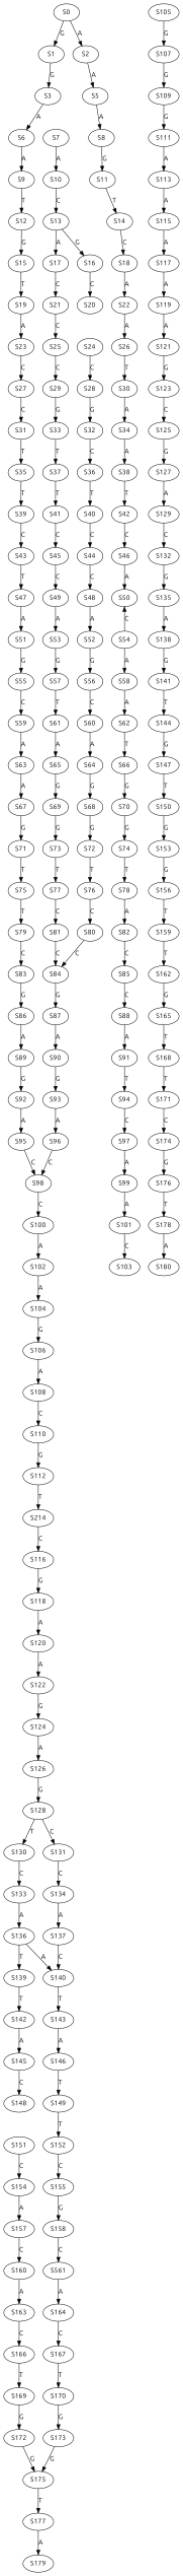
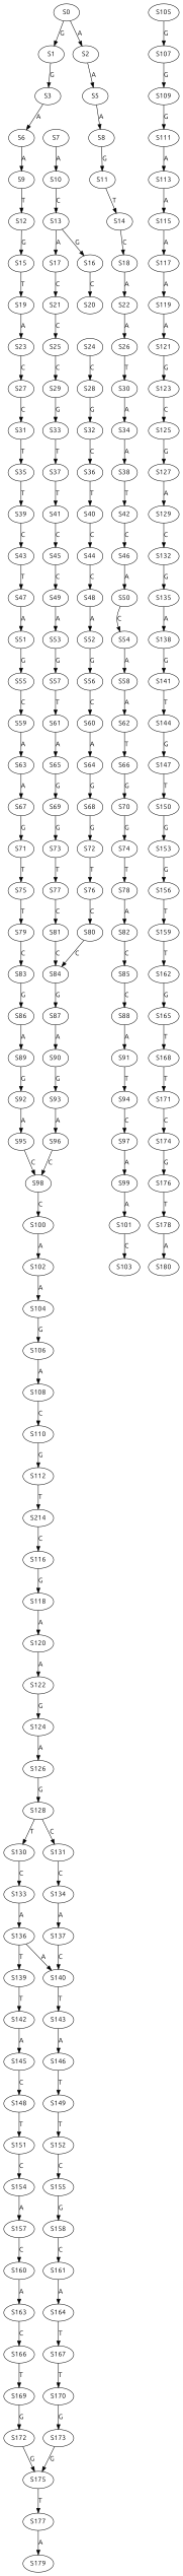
  strict digraph {
    fontname=Ubuntu
    node [fontname=Ubuntu]
    edge [fontname=Ubuntu]
    S0
    S1
    S2
    S3
    S5
    S6
    S8
    S9
    S7
    S10
    S11
    S12
    S13
    S14
    S15
    S16
    S17
    S18
    S19
    S20
    S21
    S22
    S23
    S25
    S26
    S27
    S24
    S28
    S29
    S30
    S31
    S32
    S33
    S34
    S35
    S36
    S37
    S38
    S39
    S40
    S41
    S42
    S43
    S44
    S45
    S46
    S47
    S48
    S49
    S50
    S51
    S52
    S53
    S54
    S55
    S56
    S57
    S58
    S59
    S60
    S61
    S62
    S63
    S64
    S65
    S66
    S67
    S68
    S69
    S70
    S71
    S72
    S73
    S74
    S75
    S76
    S77
    S78
    S79
    S80
    S81
    S82
    S83
    S84
    S85
    S86
    S87
    S88
    S89
    S90
    S91
    S92
    S93
    S94
    S95
    S96
    S97
    S98
    S99
    S100
    S101
    S102
    S103
    S104
    S106
    S105
    S107
    S108
    S109
    S110
    S111
    S112
    S113
    n114 [label=S214]
    S115
    S116
    S117
    S118
    S119
    S120
    S121
    S122
    S123
    S124
    S125
    S126
    S127
    S128
    S129
    S130
    S131
    S132
    S133
    S134
    S135
    S136
    S137
    S138
    S139
    S140
    S141
    S142
    S143
    S144
    S145
    S146
    S147
    S148
    S149
    S150
    S151
    S152
    S153
    S154
    S155
    S156
    S157
    S158
    S159
    S160
-   S161 [label=S561]
+   S161
    S162
    S163
    S164
    S165
    S166
    S167
    S168
    S169
    S170
    S171
    S172
    S173
    S174
    S175
    S176
    S177
    S178
    S179
    S180
    S0 -> S1 [label=G]
    S0 -> S2 [label=A]
    S1 -> S3 [label=G]
    S2 -> S5 [label=A]
    S3 -> S6 [label=A]
    S5 -> S8 [label=A]
    S6 -> S9 [label=A]
    S8 -> S11 [label=G]
    S9 -> S12 [label=T]
    S7 -> S10 [label=A]
    S10 -> S13 [label=C]
    S11 -> S14 [label=T]
    S12 -> S15 [label=G]
    S13 -> S16 [label=G]
    S13 -> S17 [label=A]
    S14 -> S18 [label=C]
    S15 -> S19 [label=T]
    S16 -> S20 [label=C]
    S17 -> S21 [label=C]
    S18 -> S22 [label=A]
    S19 -> S23 [label=A]
    S21 -> S25 [label=C]
    S22 -> S26 [label=A]
    S23 -> S27 [label=C]
    S25 -> S29 [label=C]
    S26 -> S30 [label=T]
    S27 -> S31 [label=C]
    S24 -> S28 [label=C]
    S28 -> S32 [label=G]
    S29 -> S33 [label=G]
    S30 -> S34 [label=A]
    S31 -> S35 [label=T]
    S32 -> S36 [label=C]
    S33 -> S37 [label=T]
    S34 -> S38 [label=A]
    S35 -> S39 [label=T]
    S36 -> S40 [label=T]
    S37 -> S41 [label=T]
    S38 -> S42 [label=T]
    S39 -> S43 [label=C]
    S40 -> S44 [label=C]
    S41 -> S45 [label=C]
    S42 -> S46 [label=C]
    S43 -> S47 [label=T]
    S44 -> S48 [label=C]
    S45 -> S49 [label=C]
    S46 -> S50 [label=A]
    S47 -> S51 [label=A]
    S48 -> S52 [label=A]
    S49 -> S53 [label=A]
-   S54 -> S50 [label=C]
+   S50 -> S54 [label=C]
    S51 -> S55 [label=G]
    S52 -> S56 [label=G]
    S53 -> S57 [label=G]
    S54 -> S58 [label=A]
    S55 -> S59 [label=C]
    S56 -> S60 [label=C]
    S57 -> S61 [label=T]
    S58 -> S62 [label=A]
    S59 -> S63 [label=A]
    S60 -> S64 [label=A]
    S61 -> S65 [label=A]
    S62 -> S66 [label=T]
    S63 -> S67 [label=A]
    S64 -> S68 [label=G]
    S65 -> S69 [label=G]
    S66 -> S70 [label=G]
    S67 -> S71 [label=G]
    S68 -> S72 [label=G]
    S69 -> S73 [label=G]
    S70 -> S74 [label=G]
    S71 -> S75 [label=T]
    S72 -> S76 [label=T]
    S73 -> S77 [label=T]
    S74 -> S78 [label=T]
    S75 -> S79 [label=T]
    S76 -> S80 [label=C]
    S77 -> S81 [label=C]
    S78 -> S82 [label=A]
    S79 -> S83 [label=C]
    S80 -> S84 [label=C]
    S81 -> S84 [label=C]
    S82 -> S85 [label=C]
    S83 -> S86 [label=G]
    S84 -> S87 [label=G]
    S85 -> S88 [label=C]
    S86 -> S89 [label=A]
    S87 -> S90 [label=A]
    S88 -> S91 [label=A]
    S89 -> S92 [label=G]
    S90 -> S93 [label=G]
    S91 -> S94 [label=T]
    S92 -> S95 [label=A]
    S93 -> S96 [label=A]
    S94 -> S97 [label=C]
    S95 -> S98 [label=C]
    S96 -> S98 [label=C]
    S97 -> S99 [label=A]
    S98 -> S100 [label=C]
    S99 -> S101 [label=A]
    S100 -> S102 [label=A]
    S101 -> S103 [label=C]
    S102 -> S104 [label=A]
    S104 -> S106 [label=G]
    S106 -> S108 [label=A]
    S105 -> S107 [label=G]
    S107 -> S109 [label=G]
    S108 -> S110 [label=C]
    S109 -> S111 [label=G]
    S110 -> S112 [label=G]
    S111 -> S113 [label=A]
    S112 -> n114 [label=T]
    S113 -> S115 [label=A]
    n114 -> S116 [label=C]
    S115 -> S117 [label=A]
    S116 -> S118 [label=G]
    S117 -> S119 [label=A]
    S118 -> S120 [label=A]
    S119 -> S121 [label=A]
    S120 -> S122 [label=A]
    S121 -> S123 [label=G]
    S122 -> S124 [label=G]
    S123 -> S125 [label=C]
    S124 -> S126 [label=A]
    S125 -> S127 [label=G]
    S126 -> S128 [label=G]
    S127 -> S129 [label=A]
    S128 -> S130 [label=T]
    S128 -> S131 [label=C]
    S129 -> S132 [label=C]
    S130 -> S133 [label=C]
    S131 -> S134 [label=C]
    S132 -> S135 [label=G]
    S133 -> S136 [label=A]
    S134 -> S137 [label=A]
    S135 -> S138 [label=A]
    S136 -> S139 [label=T]
    S136 -> S140 [label=A]
    S137 -> S140 [label=C]
    S138 -> S141 [label=G]
    S139 -> S142 [label=T]
    S140 -> S143 [label=T]
    S141 -> S144 [label=T]
    S142 -> S145 [label=A]
    S143 -> S146 [label=A]
    S144 -> S147 [label=G]
    S145 -> S148 [label=C]
    S146 -> S149 [label=T]
    S147 -> S150 [label=T]
+   S148 -> S151 [label=T]
    S149 -> S152 [label=T]
    S150 -> S153 [label=G]
    S151 -> S154 [label=C]
    S152 -> S155 [label=C]
    S153 -> S156 [label=G]
    S154 -> S157 [label=A]
    S155 -> S158 [label=G]
    S156 -> S159 [label=T]
    S157 -> S160 [label=C]
    S158 -> S161 [label=C]
    S159 -> S162 [label=T]
    S160 -> S163 [label=A]
    S161 -> S164 [label=A]
    S162 -> S165 [label=G]
    S163 -> S166 [label=C]
-   S164 -> S167 [label=C]
+   S164 -> S167 [label=T]
    S165 -> S168 [label=T]
    S166 -> S169 [label=T]
    S167 -> S170 [label=T]
    S168 -> S171 [label=T]
    S169 -> S172 [label=G]
    S170 -> S173 [label=G]
    S171 -> S174 [label=C]
    S172 -> S175 [label=G]
    S173 -> S175 [label=G]
    S174 -> S176 [label=G]
    S175 -> S177 [label=T]
    S176 -> S178 [label=T]
    S177 -> S179 [label=A]
    S178 -> S180 [label=A]
  }
